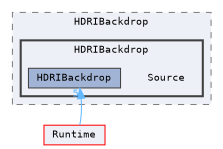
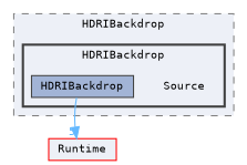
  digraph {
    compound=true
    fontname="DejaVu Sans Mono"
    node [fontname="DejaVu Sans Mono" fontsize=10 shape=box style=filled]
    n1 [height=0.2 label=Source shape=plaintext width=0.4 style=""]
    n2 [color=grey25 fillcolor="#a2b4d6" height=0.2 label=HDRIBackdrop width=0.4]
    n3 [color=red fillcolor="#edf0f7" height=0.2 label=Runtime width=0.4]
    subgraph cluster_1 {
      bgcolor="#edf0f7"
      fontsize=10
      label=HDRIBackdrop
      pencolor=grey50
      style="filled,dashed"
      subgraph cluster_2 {
        bgcolor="#edf0f7"
        fontsize=10
        pencolor=grey25
        style="filled,bold"
        n1
        n2
      }
    }
-   n3 -> n2 [color=steelblue1 fontcolor=steelblue1 fontname="DejaVu Sans Mono" fontsize=10 headlabel=5 labeldistance=1.5 labelfontname=Helvetica labelfontsize=10]
+   n2 -> n3 [color=steelblue1 fontcolor=steelblue1 fontname="DejaVu Sans Mono" fontsize=10 headlabel=5 labeldistance=1.5 labelfontname=Helvetica labelfontsize=10]
  }
